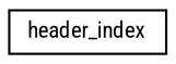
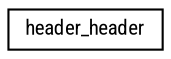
  digraph {
    rankdir=LR
    fontname="Roboto Condensed"
-   n1 [color=black fillcolor=white fontname="Roboto Condensed" fontsize=10 height=0.2 label=header_index shape=record style=filled width=0.4]
+   n1 [color=black fillcolor=white fontname="Roboto Condensed" fontsize=10 height=0.2 label=header_header shape=record style=filled width=0.4]
  }
